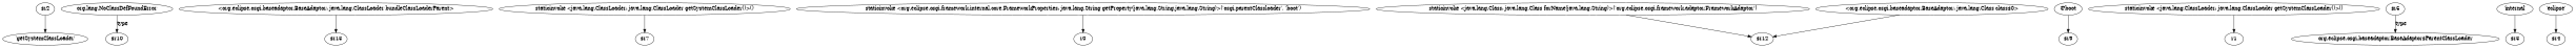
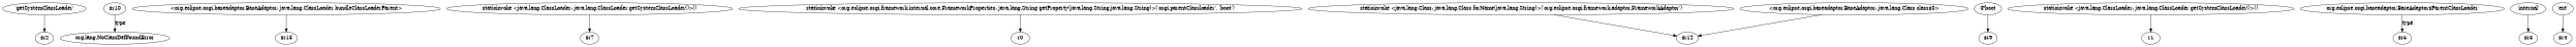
  digraph {
    n1 [label="'getSystemClassLoader'"]
    n2 [label="$r2"]
    n3 [label="org.lang.NoClassDefFoundError"]
    n4 [label="$r10"]
    n5 [label="<org.eclipse.osgi.baseadaptor.BaseAdaptor: java.lang.ClassLoader bundleClassLoaderParent>"]
    n6 [label="$r13"]
    n7 [label="staticinvoke <java.lang.ClassLoader: java.lang.ClassLoader getSystemClassLoader()>()"]
    n8 [label="$r7"]
    n9 [label="staticinvoke <org.eclipse.osgi.framework.internal.core.FrameworkProperties: java.lang.String getProperty(java.lang.String,java.lang.String)>('osgi.parentClassloader', 'boot')"]
    n10 [label=r0]
    n11 [label="staticinvoke <java.lang.Class: java.lang.Class forName(java.lang.String)>('org.eclipse.osgi.framework.adaptor.FrameworkAdaptor')"]
    n12 [label="$r12"]
    n13 [label="@boot"]
    n14 [label="$r9"]
    n15 [label="staticinvoke <java.lang.ClassLoader: java.lang.ClassLoader getSystemClassLoader()>()"]
    n16 [label=r1]
    n17 [label="org.eclipse.osgi.baseadaptor.BaseAdaptor$ParentClassLoader"]
    n18 [label="$r5"]
    n19 [label="<org.eclipse.osgi.baseadaptor.BaseAdaptor: java.lang.Class class$0>"]
    n20 [label="'internal'"]
    n21 [label="$r3"]
-   n22 [label="'eclipse'"]
+   n22 [label="'ext'"]
    n23 [label="$r4"]
-   n2 -> n1
-   n3 -> n4 [label=type]
+   n1 -> n2
+   n4 -> n3 [label=type]
    n5 -> n6
    n7 -> n8
    n9 -> n10
    n11 -> n12
    n13 -> n14
    n15 -> n16
-   n18 -> n17 [label=type]
+   n17 -> n18 [label=type]
    n19 -> n12
    n20 -> n21
    n22 -> n23
  }
